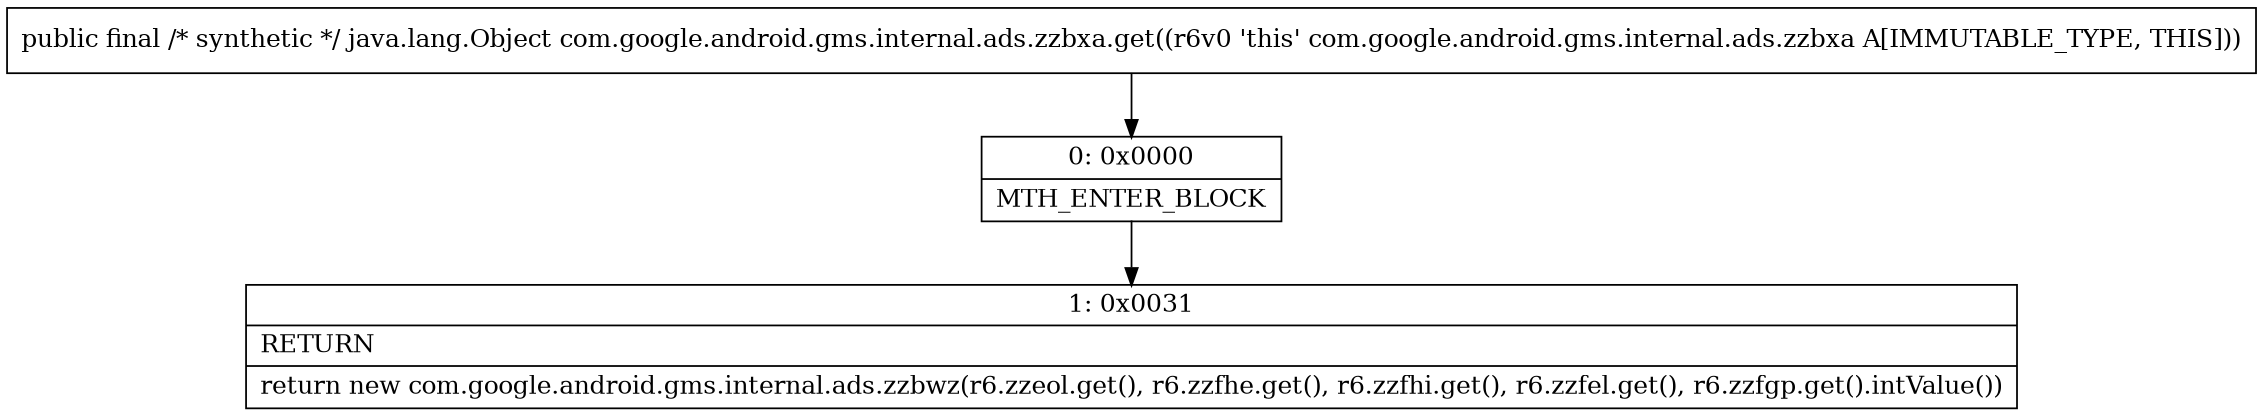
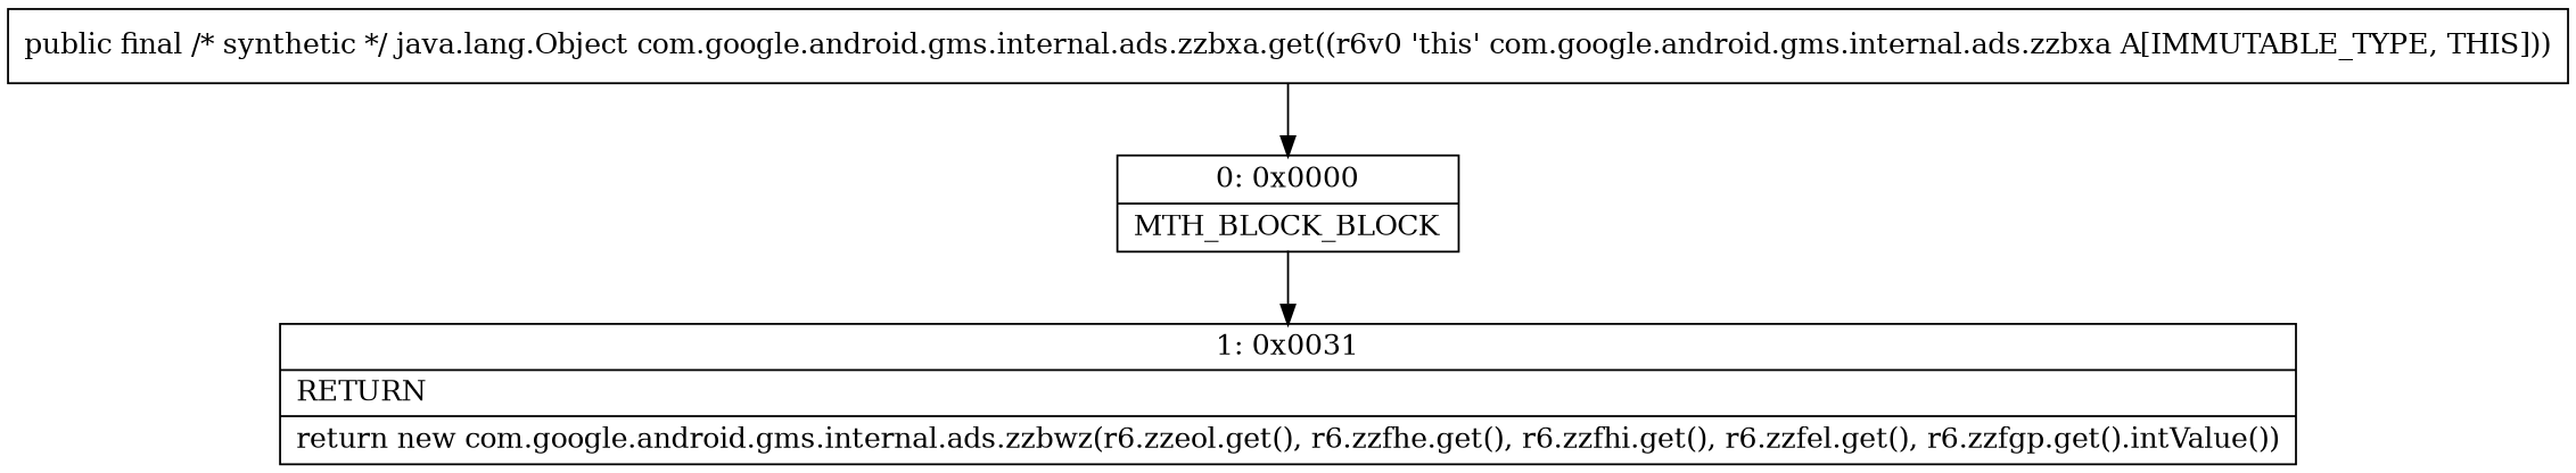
  digraph {
    node [shape=record]
-   n1 [label="{0\:\ 0x0000|MTH_ENTER_BLOCK\l}"]
+   n1 [label="{0\:\ 0x0000|MTH_BLOCK_BLOCK\l}"]
    n2 [label="{1\:\ 0x0031|RETURN\l|return new com.google.android.gms.internal.ads.zzbwz(r6.zzeol.get(), r6.zzfhe.get(), r6.zzfhi.get(), r6.zzfel.get(), r6.zzfgp.get().intValue())\l}"]
    n3 [label="{public final \/* synthetic *\/ java.lang.Object com.google.android.gms.internal.ads.zzbxa.get((r6v0 'this' com.google.android.gms.internal.ads.zzbxa A[IMMUTABLE_TYPE, THIS])) }"]
    n1 -> n2
    n3 -> n1
  }
